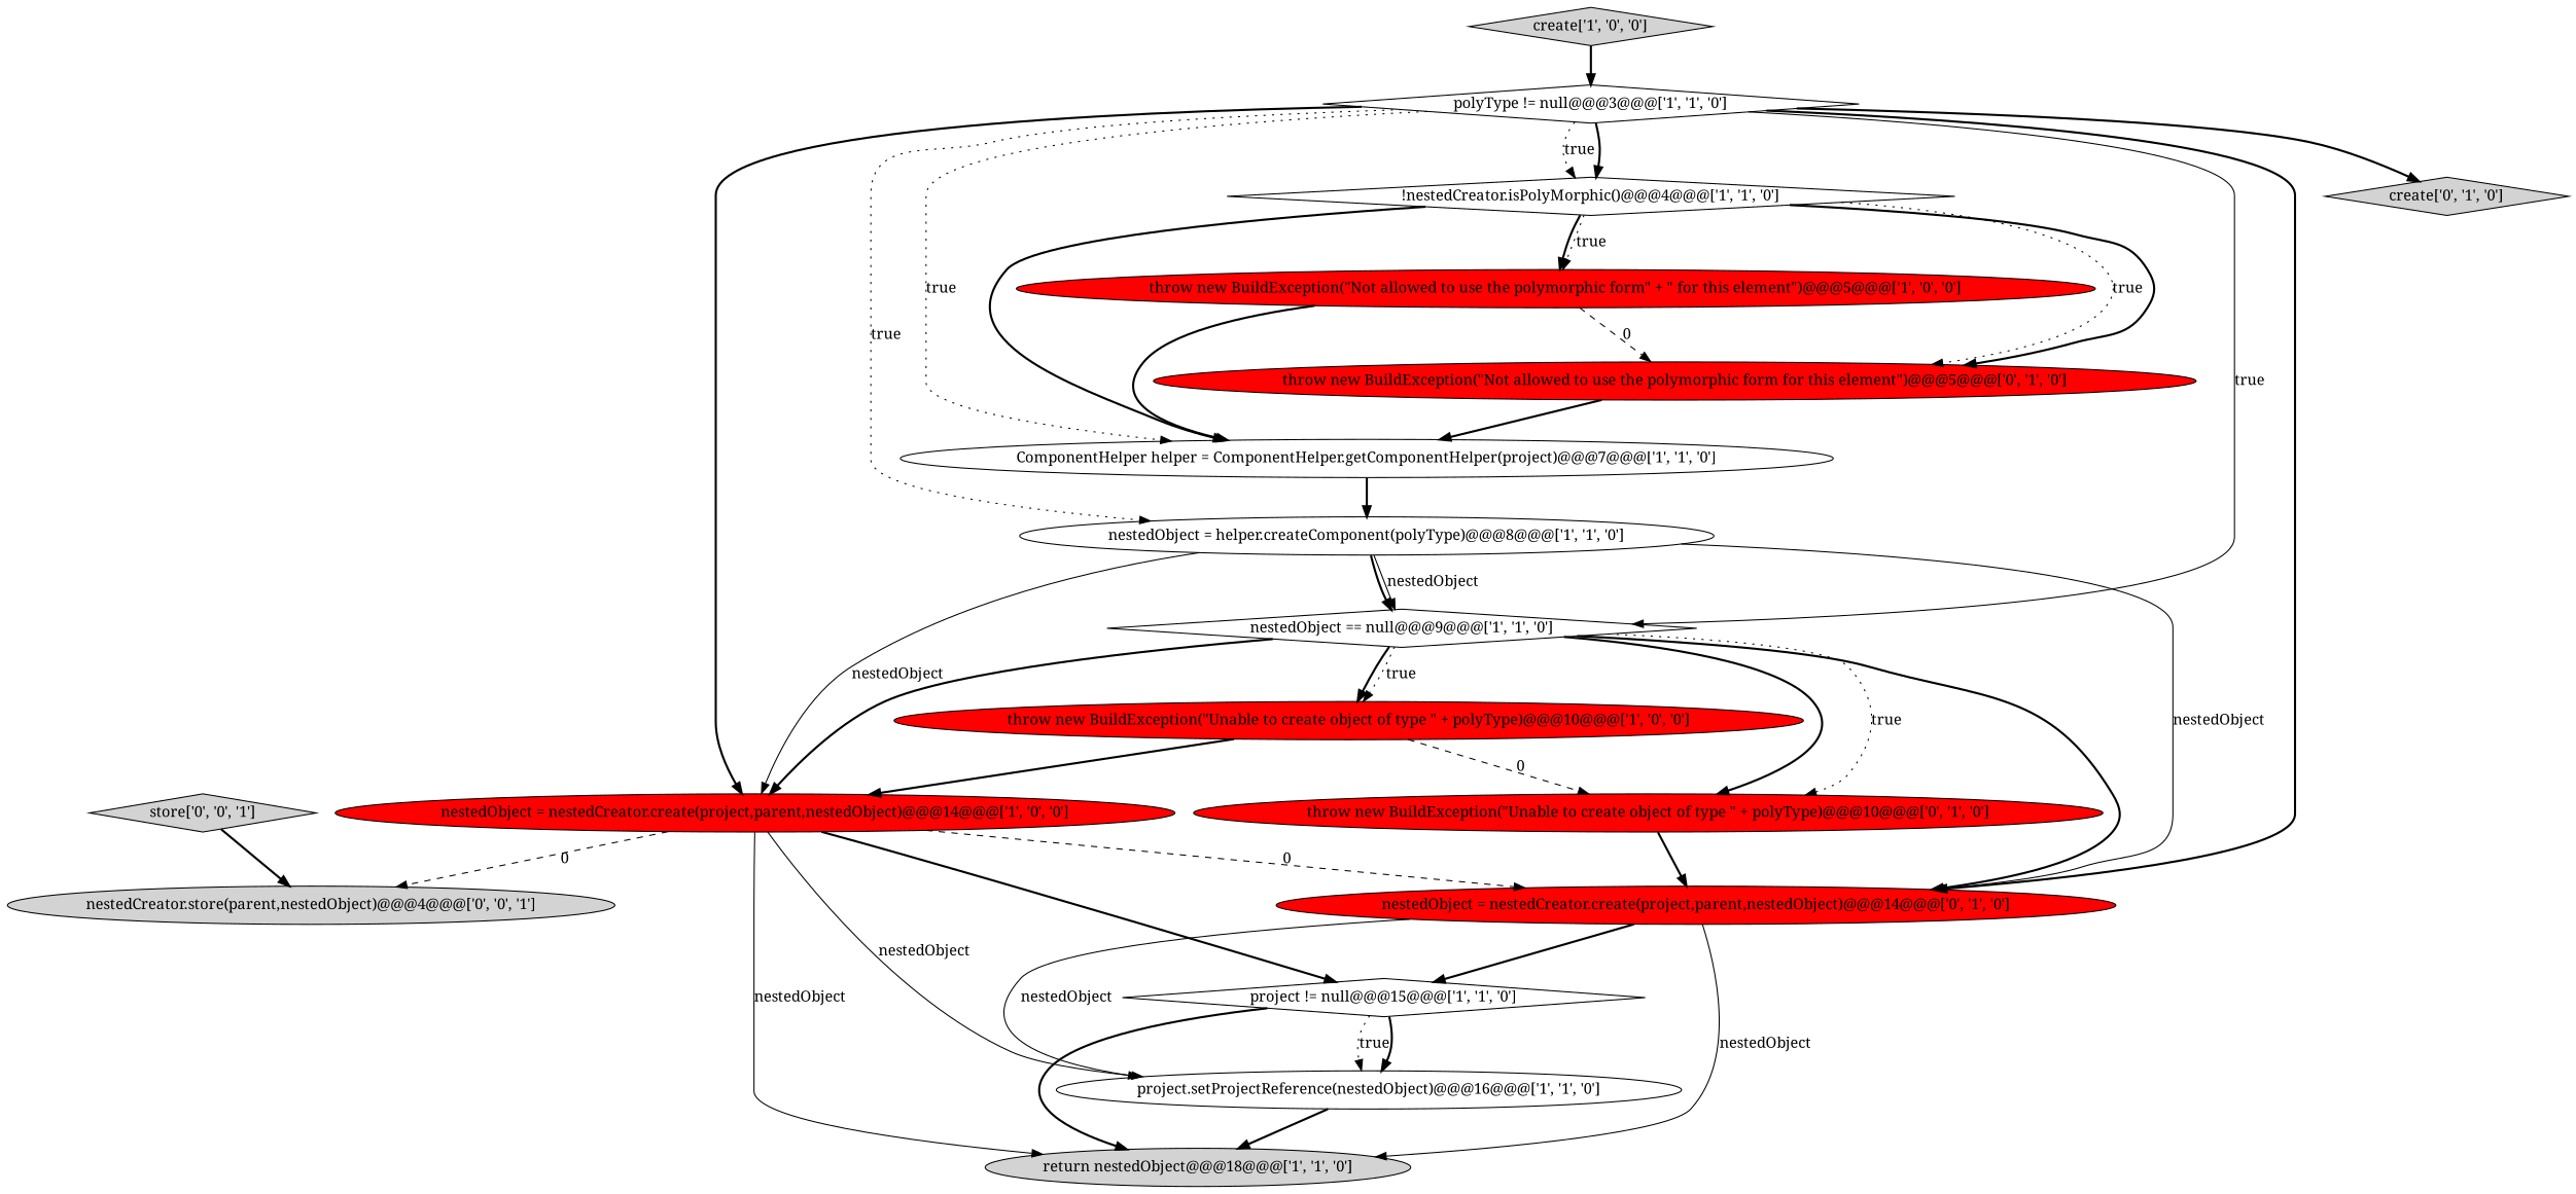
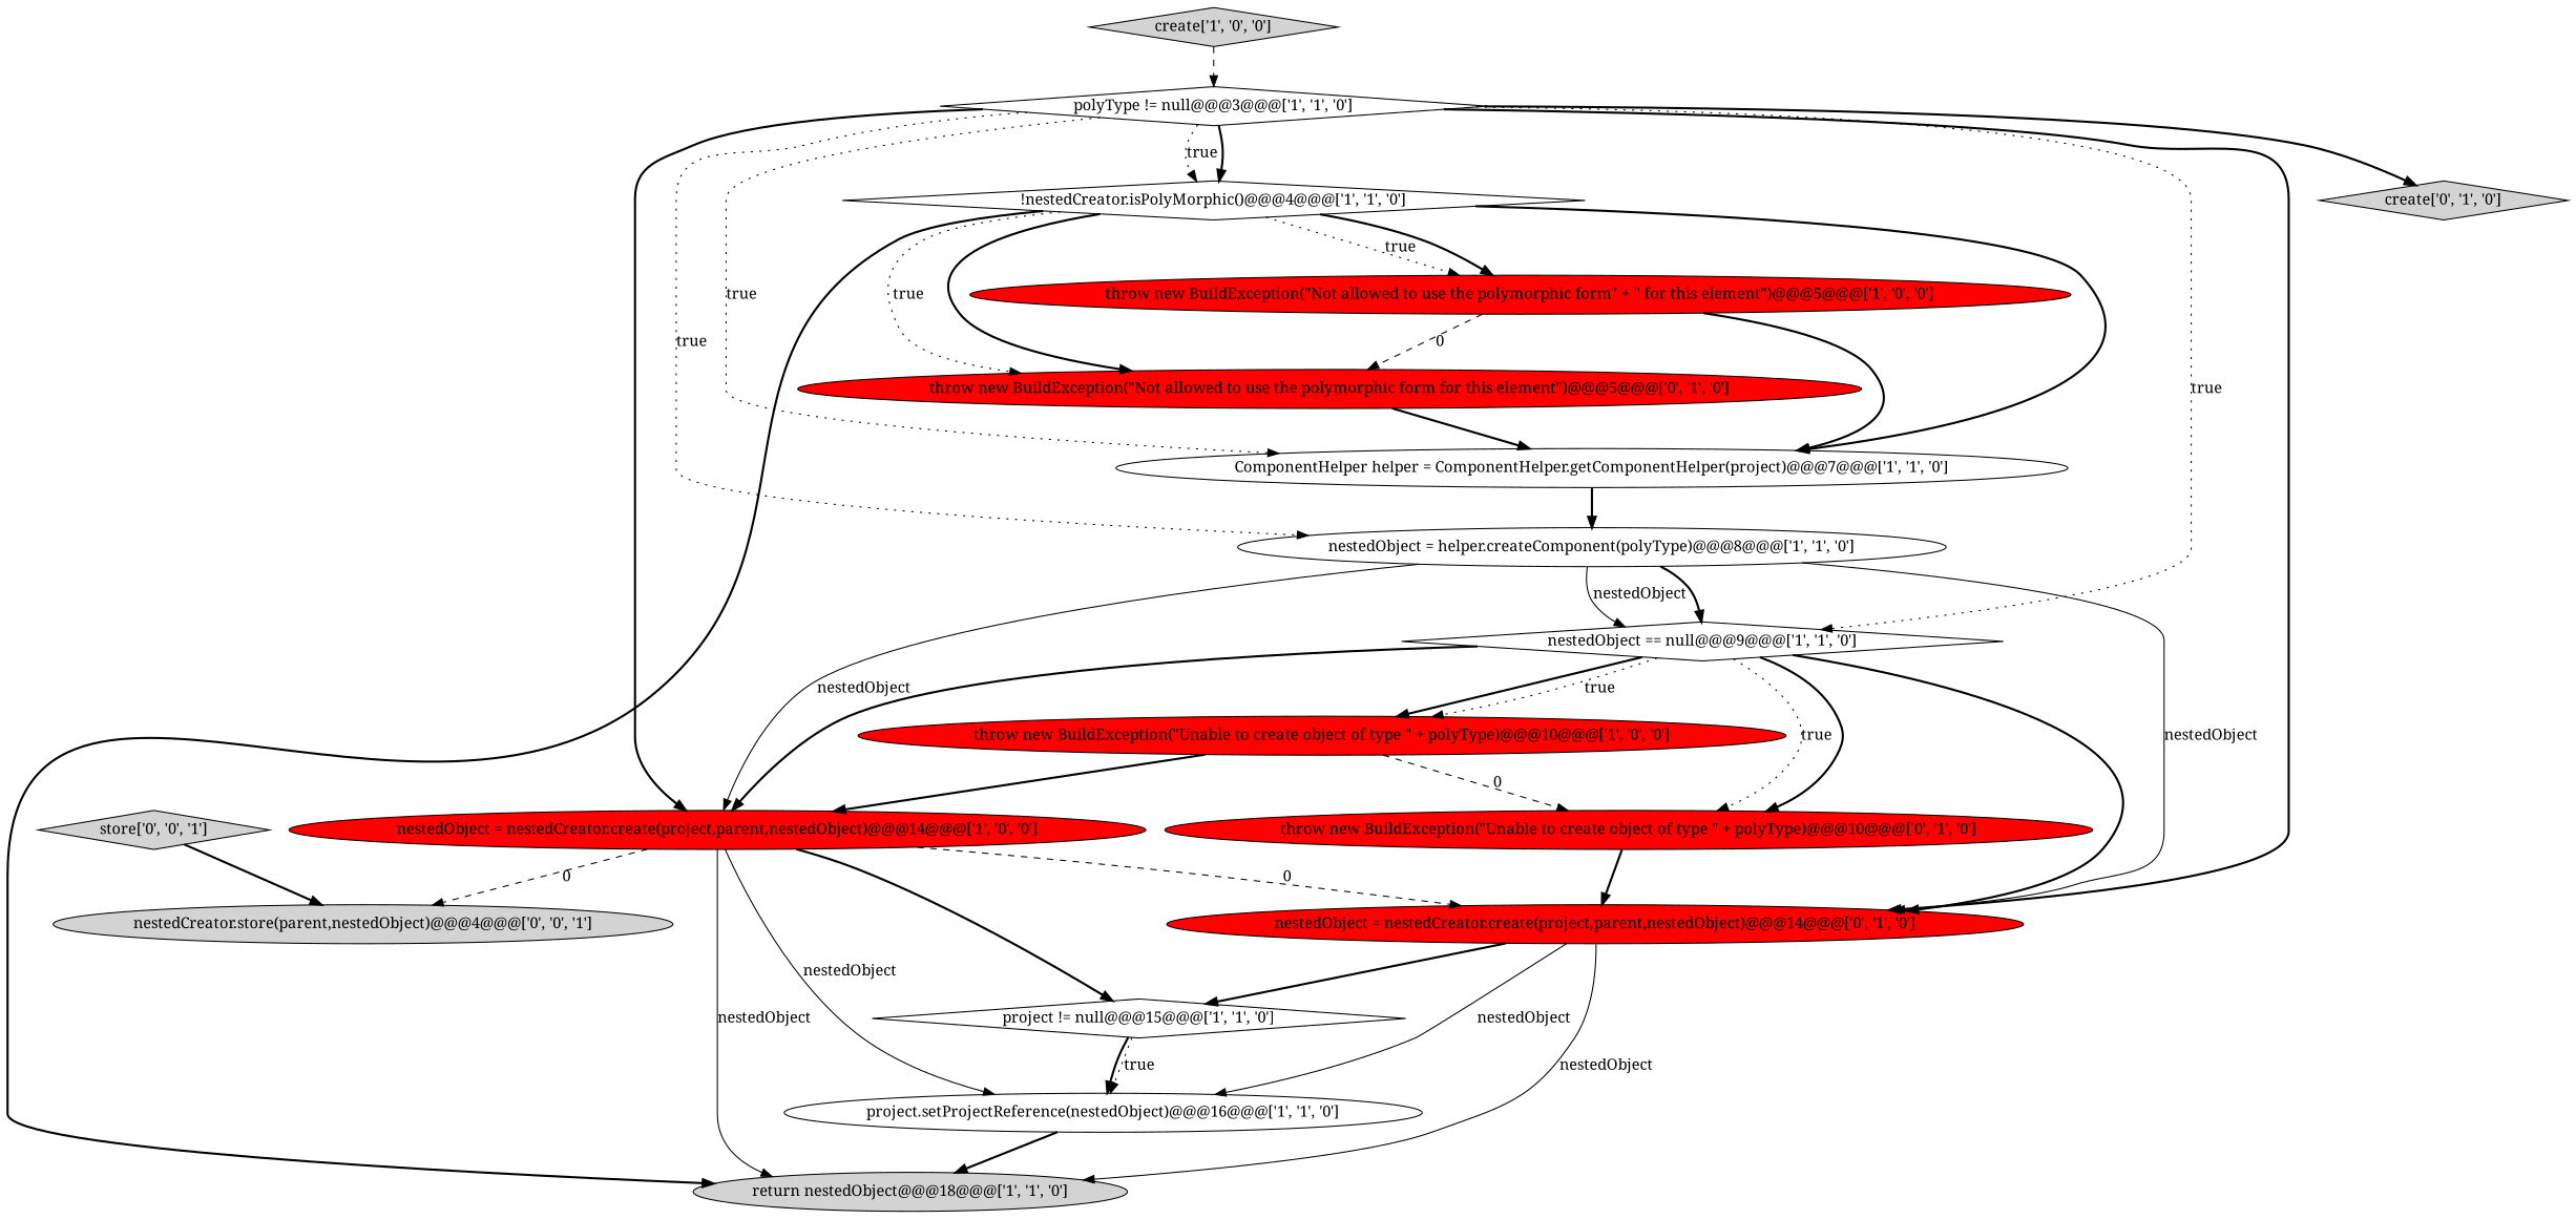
  digraph {
    fontname="Noto Serif"
    node [fillcolor=white fontname="Noto Serif" shape=ellipse style=filled]
    edge [fontname="Noto Serif" style=bold]
    n1 [fillcolor=red label="throw new BuildException(\"Unable to create object of type \" + polyType)@@@10@@@['1', '0', '0']"]
    n2 [fillcolor=red label="nestedObject = nestedCreator.create(project,parent,nestedObject)@@@14@@@['1', '0', '0']"]
    n3 [fillcolor=red label="throw new BuildException(\"Unable to create object of type \" + polyType)@@@10@@@['0', '1', '0']"]
    n4 [fillcolor=lightgray label="nestedCreator.store(parent,nestedObject)@@@4@@@['0', '0', '1']"]
    n5 [fillcolor=red label="nestedObject = nestedCreator.create(project,parent,nestedObject)@@@14@@@['0', '1', '0']"]
    n6 [label="project != null@@@15@@@['1', '1', '0']" shape=diamond]
    n7 [label="project.setProjectReference(nestedObject)@@@16@@@['1', '1', '0']"]
    n8 [fillcolor=lightgray label="return nestedObject@@@18@@@['1', '1', '0']"]
    n9 [fillcolor=lightgray label="store['0', '0', '1']" shape=diamond]
    n10 [fillcolor=lightgray label="create['1', '0', '0']" shape=diamond]
    n11 [label="polyType != null@@@3@@@['1', '1', '0']" shape=diamond]
    n12 [label="!nestedCreator.isPolyMorphic()@@@4@@@['1', '1', '0']" shape=diamond]
    n13 [label="ComponentHelper helper = ComponentHelper.getComponentHelper(project)@@@7@@@['1', '1', '0']"]
    n14 [label="nestedObject = helper.createComponent(polyType)@@@8@@@['1', '1', '0']"]
    n15 [label="nestedObject == null@@@9@@@['1', '1', '0']" shape=diamond]
    n16 [fillcolor=lightgray label="create['0', '1', '0']" shape=diamond]
    n17 [fillcolor=red label="throw new BuildException(\"Not allowed to use the polymorphic form for this element\")@@@5@@@['0', '1', '0']"]
    n18 [fillcolor=red label="throw new BuildException(\"Not allowed to use the polymorphic form\" + \" for this element\")@@@5@@@['1', '0', '0']"]
    n1 -> n2
    n1 -> n3 [label=0 style=dashed]
    n2 -> n4 [label=0 style=dashed]
    n2 -> n5 [label=0 style=dashed]
    n2 -> n6
    n2 -> n7 [label=nestedObject style=solid]
    n2 -> n8 [label=nestedObject style=solid]
    n3 -> n5
    n5 -> n6
    n5 -> n7 [label=nestedObject style=solid]
    n5 -> n8 [label=nestedObject style=solid]
    n6 -> n7 [label=true style=dotted]
    n6 -> n7
-   n6 -> n8
+   n12 -> n8
    n7 -> n8
    n9 -> n4
-   n10 -> n11
+   n10 -> n11 [style=dashed]
    n11 -> n2
    n11 -> n5
    n11 -> n12
    n11 -> n12 [label=true style=dotted]
    n11 -> n13 [label=true style=dotted]
    n11 -> n14 [label=true style=dotted]
-   n11 -> n15 [label=true style=solid]
+   n11 -> n15 [label=true style=dotted]
    n11 -> n16
    n12 -> n13
    n12 -> n17 [label=true style=dotted]
    n12 -> n17
    n12 -> n18 [label=true style=dotted]
    n12 -> n18
    n13 -> n14
    n14 -> n2 [label=nestedObject style=solid]
    n14 -> n5 [label=nestedObject style=solid]
    n14 -> n15 [label=nestedObject style=solid]
    n14 -> n15
    n15 -> n1
    n15 -> n1 [label=true style=dotted]
    n15 -> n2
    n15 -> n3 [label=true style=dotted]
    n15 -> n3
    n15 -> n5
    n17 -> n13
    n18 -> n13
    n18 -> n17 [label=0 style=dashed]
  }
